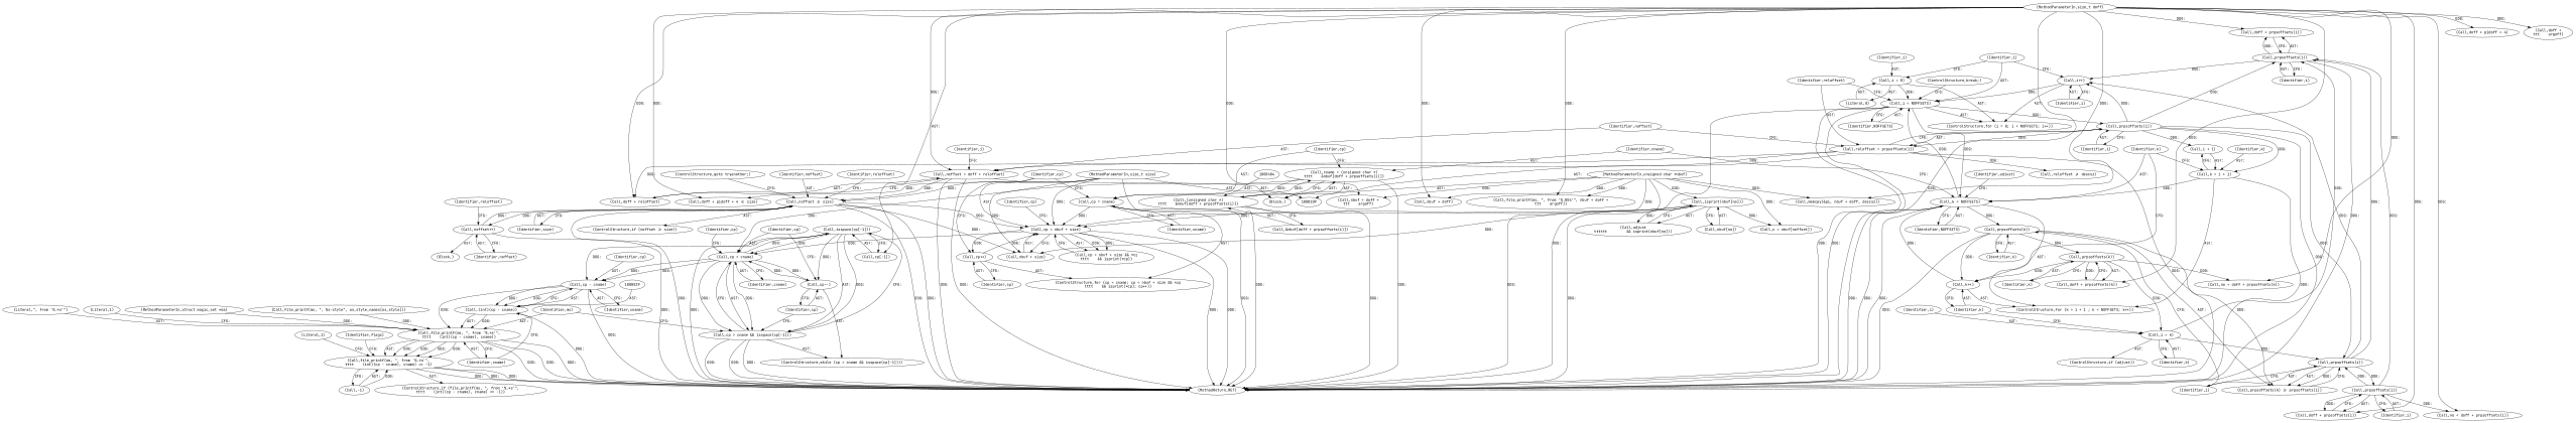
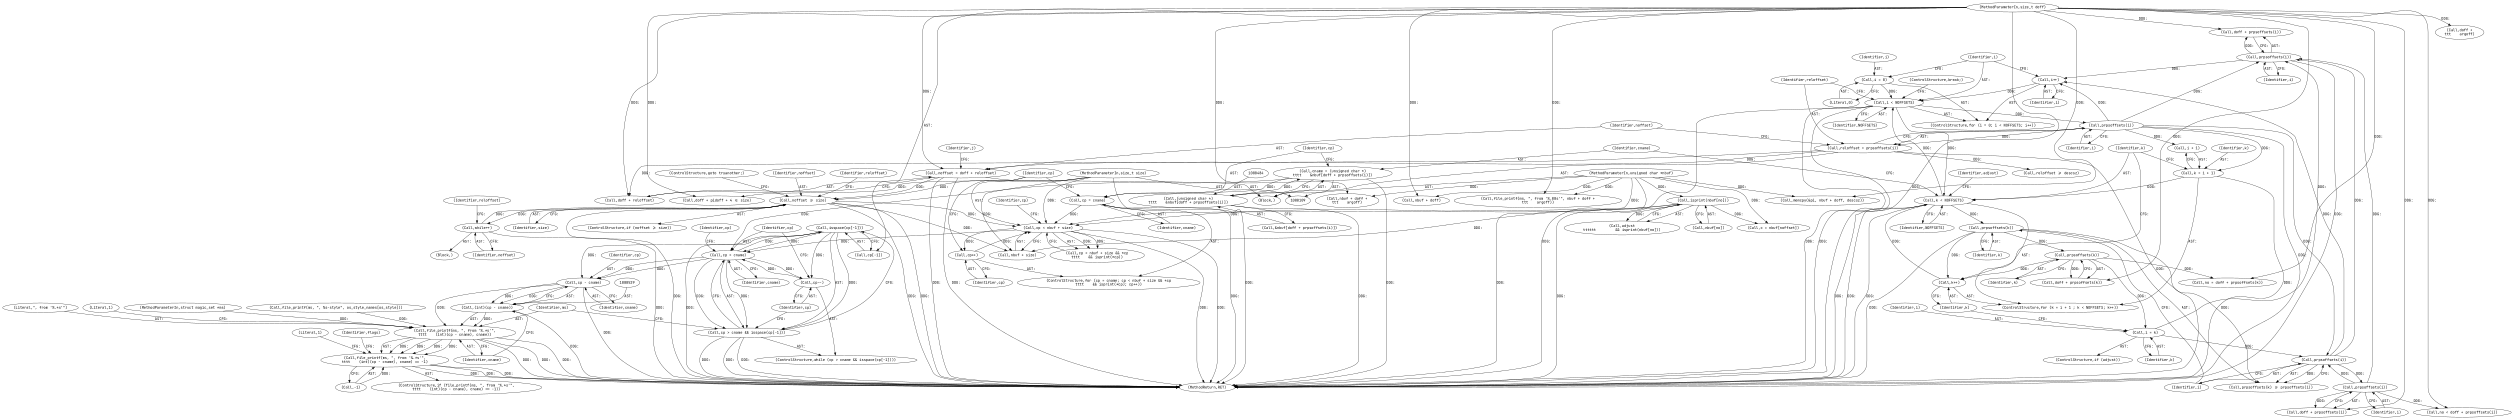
  digraph {
    fontname="JetBrains Mono"
    node [fontname="JetBrains Mono"]
    edge [fontname="JetBrains Mono"]
    n1 [label="(Call,isspace(cp[-1]))"]
    n2 [label="(Call,cp > cname)"]
    n3 [label="(Call,cp--)"]
    n4 [label="(Call,cp > cname && isspace(cp[-1]))"]
    n5 [label="(Call,cp - cname)"]
    n6 [label="(MethodReturn,RET)"]
    n7 [label="(Call,cp[-1])"]
    n8 [label="(Identifier,cname)"]
    n9 [label="(Identifier,cp)"]
    n10 [label="(ControlStructure,while (cp > cname && isspace(cp[-1])))"]
    n11 [label="(Call,(int)(cp - cname))"]
    n12 [label="(Call,file_printf(ms, \", from '%.*s'\",\n\t\t\t\t    (int)(cp - cname), cname))"]
    n13 [label="(Identifier,cname)"]
    n14 [label="(Call,cp < nbuf + size)"]
    n15 [label="(Call,cp++)"]
    n16 [label="(Call,nbuf + size)"]
    n17 [label="(Call,cp < nbuf + size && *cp\n\t\t\t\t    && isprint(*cp))"]
    n18 [label="(ControlStructure,for (cp = cname; cp < nbuf + size && *cp\n\t\t\t\t    && isprint(*cp); cp++))"]
    n19 [label="(Identifier,cp)"]
    n20 [label="(Call,cp = cname)"]
    n21 [label="(Identifier,cname)"]
    n22 [label="(Call,cname = (unsigned char *)\n\t\t\t\t    &nbuf[doff + prpsoffsets(i)])"]
    n23 [label="(Call,(unsigned char *)\n\t\t\t\t    &nbuf[doff + prpsoffsets(i)])"]
    n24 [label="(Block,)"]
    n25 [label="(Call,&nbuf[doff + prpsoffsets(i)])"]
    n26 [label="(Call,isprint(nbuf[no]))"]
    n27 [label="(Call,nbuf[no])"]
    n28 [label="(Call,c = nbuf[noffset])"]
    n29 [label="(Call,adjust\n\t\t\t\t\t\t         && isprint(nbuf[no]))"]
    n30 [label="(MethodParameterIn,unsigned char *nbuf)"]
    n31 [label="(Call,file_printf(ms, \", from '%.80s'\", nbuf + doff +\n\t\t\t    argoff))"]
    n32 [label="(Call,nbuf + doff +\n\t\t\t    argoff)"]
    n33 [label="(Call,nbuf + doff)"]
    n34 [label="(Call,memcpy(&pi, nbuf + doff, descsz))"]
    1000109
    n36 [label="(Call,noffset >= size)"]
-   n37 [label="(Call,noffset++)"]
+   n37 [label="(Call,while++)"]
    n38 [label="(Identifier,size)"]
    n39 [label="(ControlStructure,if (noffset >= size))"]
    n40 [label="(Identifier,noffset)"]
    n41 [label="(Block,)"]
    n42 [label="(Call,noffset = doff + reloffset)"]
    n43 [label="(Call,doff + reloffset)"]
    n44 [label="(MethodParameterIn,size_t doff)"]
    n45 [label="(Call,no = doff + prpsoffsets(k))"]
    n46 [label="(Call,doff + prpsoffsets(i))"]
    n47 [label="(Call,doff + pidoff + 4 <= size)"]
-   n48 [label="(Call,doff + pidoff + 4)"]
    n49 [label="(Call,doff +\n\t\t\t    argoff)"]
    n50 [label="(Call,no < doff + prpsoffsets(i))"]
    n51 [label="(Call,doff + prpsoffsets(k))"]
    n52 [label="(Call,doff + prpsoffsets(i))"]
    n53 [label="(Call,prpsoffsets(i))"]
    n54 [label="(Call,prpsoffsets(k))"]
    n55 [label="(Call,prpsoffsets(i))"]
    n56 [label="(Call,reloffset = prpsoffsets(i))"]
    n57 [label="(Call,prpsoffsets(i))"]
    n58 [label="(Call,reloffset >= descsz)"]
    n59 [label="(Call,i++)"]
    n60 [label="(Call,prpsoffsets(i))"]
    n61 [label="(Call,k = i + 1)"]
    n62 [label="(Call,i + 1)"]
    n63 [label="(Identifier,i)"]
    n64 [label="(Call,i < NOFFSETS)"]
    n65 [label="(ControlStructure,for (i = 0; i < NOFFSETS; i++))"]
    n66 [label="(Identifier,i)"]
    n67 [label="(Identifier,i)"]
    n68 [label="(Identifier,i)"]
    n69 [label="(Call,prpsoffsets(k) >= prpsoffsets(i))"]
    n70 [label="(Call,k < NOFFSETS)"]
    n71 [label="(ControlStructure,for (k = i + 1 ; k < NOFFSETS; k++))"]
    n72 [label="(Identifier,NOFFSETS)"]
    n73 [label="(Call,prpsoffsets(k))"]
    n74 [label="(Identifier,NOFFSETS)"]
    n75 [label="(Identifier,i)"]
    n76 [label="(Call,i = k)"]
    n77 [label="(Identifier,k)"]
    n78 [label="(ControlStructure,if (adjust))"]
    n79 [label="(Call,k++)"]
    n80 [label="(Identifier,k)"]
    n81 [label="(Identifier,k)"]
    n82 [label="(Identifier,k)"]
    n83 [label="(Call,i = 0)"]
    n84 [label="(Literal,0)"]
    n85 [label="(MethodParameterIn,size_t size)"]
    n86 [label="(Call,file_printf(ms, \", from '%.*s'\",\n\t\t\t\t    (int)(cp - cname), cname) == -1)"]
    n87 [label="(Identifier,cname)"]
    n88 [label="(Call,-1)"]
    n89 [label="(ControlStructure,if (file_printf(ms, \", from '%.*s'\",\n\t\t\t\t    (int)(cp - cname), cname) == -1))"]
    n90 [label="(Identifier,i)"]
    n91 [label="(Identifier,noffset)"]
    n92 [label="(Literal,1)"]
    n93 [label="(Literal,1)"]
    n94 [label="(MethodParameterIn,struct magic_set *ms)"]
    n95 [label="(Identifier,k)"]
    n96 [label="(Identifier,cp)"]
    n97 [label="(Identifier,reloffset)"]
    n98 [label="(Identifier,ms)"]
    n99 [label="(Identifier,i)"]
    n100 [label="(Identifier,cp)"]
    n101 [label="(ControlStructure,break;)"]
    n102 [label="(Identifier,reloffset)"]
    n103 [label="(Identifier,noffset)"]
    n104 [label="(Call,file_printf(ms, \", %s-style\", os_style_names[os_style]))"]
    n105 [label="(Identifier,reloffset)"]
    n106 [label="(Identifier,cp)"]
    n107 [label="(Identifier,adjust)"]
    n108 [label="(Identifier,cname)"]
    n109 [label="(Identifier,flags)"]
    n110 [label="(ControlStructure,goto tryanother;)"]
    n111 [label="(Identifier,i)"]
    n112 [label="(Identifier,cp)"]
    n113 [label="(Identifier,cp)"]
    n114 [label="(Identifier,j)"]
    n115 [label="(Literal,\", from '%.*s'\")"]
    n116 [label="(Identifier,k)"]
    n117 [label="(Identifier,cp)"]
    1000484
    1000529
    n1 -> n2 [label="DDG: "]
    n1 -> n3 [label="DDG: "]
    n1 -> n4 [label="AST: "]
    n1 -> n4 [label="DDG: "]
    n1 -> n5 [label="DDG: "]
    n1 -> n6 [label="DDG: "]
    n1 -> n7 [label="CFG: "]
    n2 -> n1 [label="DDG: "]
    n2 -> n3 [label="DDG: "]
    n2 -> n4 [label="AST: "]
    n2 -> n4 [label="DDG: "]
    n2 -> n4 [label="DDG: "]
    n2 -> n5 [label="DDG: "]
    n2 -> n5 [label="DDG: "]
    n2 -> n8 [label="CFG: "]
    n3 -> n2 [label="DDG: "]
    n3 -> n9 [label="CFG: "]
    n3 -> n10 [label="AST: "]
    n4 -> n1 [label="CFG: "]
    n4 -> n2 [label="CFG: "]
    n4 -> n6 [label="DDG: "]
    n4 -> n6 [label="DDG: "]
    n4 -> n6 [label="DDG: "]
    n4 -> n10 [label="AST: "]
    n5 -> n6 [label="DDG: "]
    n5 -> n11 [label="AST: "]
    n5 -> n11 [label="DDG: "]
    n5 -> n11 [label="DDG: "]
    n5 -> n12 [label="DDG: "]
    n5 -> n13 [label="CFG: "]
    n7 -> n1 [label="AST: "]
    n8 -> n2 [label="AST: "]
    n9 -> n3 [label="AST: "]
    n9 -> n4 [label="CFG: "]
    n11 -> n5 [label="CFG: "]
    n11 -> n6 [label="DDG: "]
    n11 -> n12 [label="AST: "]
    n11 -> n12 [label="DDG: "]
    n12 -> n6 [label="DDG: "]
    n12 -> n6 [label="DDG: "]
    n12 -> n6 [label="DDG: "]
    n12 -> n86 [label="AST: "]
    n12 -> n86 [label="DDG: "]
    n12 -> n86 [label="DDG: "]
    n12 -> n86 [label="DDG: "]
    n12 -> n86 [label="DDG: "]
    n12 -> n87 [label="CFG: "]
    n13 -> n5 [label="AST: "]
    n14 -> n2 [label="DDG: "]
    n14 -> n6 [label="DDG: "]
    n14 -> n6 [label="DDG: "]
    n14 -> n15 [label="DDG: "]
    n14 -> n16 [label="CFG: "]
    n14 -> n17 [label="AST: "]
    n14 -> n17 [label="DDG: "]
    n14 -> n17 [label="DDG: "]
    n15 -> n14 [label="DDG: "]
    n15 -> n18 [label="AST: "]
    n15 -> n19 [label="CFG: "]
    n16 -> n14 [label="AST: "]
    n17 -> n14 [label="CFG: "]
    n19 -> n15 [label="AST: "]
    n20 -> n6 [label="DDG: "]
    n20 -> n14 [label="DDG: "]
    n20 -> n18 [label="AST: "]
    n20 -> n21 [label="CFG: "]
    n21 -> n20 [label="AST: "]
    n22 -> n2 [label="DDG: "]
    n22 -> n6 [label="DDG: "]
    n22 -> n20 [label="DDG: "]
    n22 -> n23 [label="CFG: "]
    n22 -> n24 [label="AST: "]
    n23 -> n6 [label="DDG: "]
    n23 -> n22 [label="AST: "]
    n23 -> n22 [label="DDG: "]
    n23 -> n25 [label="CFG: "]
    n25 -> n23 [label="AST: "]
    n26 -> n6 [label="DDG: "]
    n26 -> n14 [label="DDG: "]
    n26 -> n16 [label="DDG: "]
    n26 -> n27 [label="CFG: "]
    n26 -> n28 [label="DDG: "]
    n26 -> n29 [label="AST: "]
    n26 -> n29 [label="DDG: "]
    n27 -> n26 [label="AST: "]
    n29 -> n26 [label="CFG: "]
    n30 -> n6 [label="DDG: "]
    n30 -> n14 [label="DDG: "]
    n30 -> n26 [label="DDG: "]
    n30 -> n28 [label="DDG: "]
    n30 -> n31 [label="DDG: "]
    n30 -> n32 [label="DDG: "]
    n30 -> n33 [label="DDG: "]
    n30 -> n34 [label="DDG: "]
    n30 -> 1000109 [label="AST: "]
    n36 -> n6 [label="DDG: "]
    n36 -> n6 [label="DDG: "]
    n36 -> n6 [label="DDG: "]
    n36 -> n14 [label="DDG: "]
    n36 -> n16 [label="DDG: "]
    n36 -> n37 [label="DDG: "]
    n36 -> n38 [label="CFG: "]
    n36 -> n39 [label="AST: "]
    n37 -> n6 [label="DDG: "]
    n37 -> n36 [label="DDG: "]
    n37 -> n40 [label="CFG: "]
    n37 -> n41 [label="AST: "]
    n38 -> n36 [label="AST: "]
    n40 -> n37 [label="AST: "]
    n42 -> n6 [label="DDG: "]
    n42 -> n6 [label="DDG: "]
    n42 -> n24 [label="AST: "]
    n42 -> n36 [label="DDG: "]
    n42 -> n43 [label="CFG: "]
    n43 -> n42 [label="AST: "]
    n44 -> n6 [label="DDG: "]
    n44 -> n7 [label="AST: "]
    n44 -> n31 [label="DDG: "]
    n44 -> n32 [label="DDG: "]
    n44 -> n33 [label="DDG: "]
    n44 -> n34 [label="DDG: "]
    n44 -> n42 [label="DDG: "]
    n44 -> n43 [label="DDG: "]
    n44 -> n45 [label="DDG: "]
    n44 -> n46 [label="DDG: "]
    n44 -> n47 [label="DDG: "]
-   n44 -> n48 [label="DDG: "]
    n44 -> n49 [label="DDG: "]
    n44 -> n50 [label="DDG: "]
    n44 -> n51 [label="DDG: "]
    n44 -> n52 [label="DDG: "]
    n46 -> n53 [label="CFG: "]
    n51 -> n54 [label="CFG: "]
    n52 -> n55 [label="CFG: "]
    n53 -> n6 [label="DDG: "]
    n53 -> n46 [label="AST: "]
    n53 -> n46 [label="DDG: "]
    n53 -> n59 [label="DDG: "]
    n53 -> n67 [label="CFG: "]
    n54 -> n45 [label="DDG: "]
    n54 -> n51 [label="AST: "]
    n54 -> n51 [label="DDG: "]
    n54 -> n76 [label="DDG: "]
    n54 -> n79 [label="DDG: "]
    n54 -> n80 [label="CFG: "]
    n55 -> n50 [label="DDG: "]
    n55 -> n52 [label="AST: "]
    n55 -> n52 [label="DDG: "]
    n55 -> n53 [label="DDG: "]
    n55 -> n60 [label="DDG: "]
    n55 -> n75 [label="CFG: "]
    n56 -> n6 [label="DDG: "]
    n56 -> n24 [label="AST: "]
    n56 -> n42 [label="DDG: "]
    n56 -> n43 [label="DDG: "]
    n56 -> n57 [label="CFG: "]
    n56 -> n58 [label="DDG: "]
    n57 -> n6 [label="DDG: "]
    n57 -> n53 [label="DDG: "]
    n57 -> n56 [label="AST: "]
    n57 -> n56 [label="DDG: "]
    n57 -> n59 [label="DDG: "]
    n57 -> n60 [label="DDG: "]
    n57 -> n61 [label="DDG: "]
    n57 -> n62 [label="DDG: "]
    n57 -> n63 [label="CFG: "]
    n59 -> n64 [label="DDG: "]
    n59 -> n65 [label="AST: "]
    n59 -> n66 [label="CFG: "]
    n60 -> n53 [label="DDG: "]
    n60 -> n55 [label="DDG: "]
    n60 -> n59 [label="DDG: "]
    n60 -> n68 [label="CFG: "]
    n60 -> n69 [label="AST: "]
    n60 -> n69 [label="DDG: "]
    n61 -> n6 [label="DDG: "]
    n61 -> n62 [label="CFG: "]
    n61 -> n70 [label="DDG: "]
    n61 -> n71 [label="AST: "]
    n62 -> n61 [label="AST: "]
    n63 -> n57 [label="AST: "]
    n64 -> n6 [label="DDG: "]
    n64 -> n6 [label="DDG: "]
    n64 -> n6 [label="DDG: "]
    n64 -> n57 [label="DDG: "]
    n64 -> n65 [label="AST: "]
    n64 -> n70 [label="DDG: "]
    n64 -> n72 [label="CFG: "]
    n66 -> n59 [label="AST: "]
    n67 -> n53 [label="AST: "]
    n68 -> n60 [label="AST: "]
    n68 -> n73 [label="CFG: "]
    n69 -> n60 [label="CFG: "]
    n70 -> n6 [label="DDG: "]
    n70 -> n6 [label="DDG: "]
    n70 -> n6 [label="DDG: "]
    n70 -> n64 [label="DDG: "]
    n70 -> n71 [label="AST: "]
    n70 -> n73 [label="DDG: "]
    n70 -> n74 [label="CFG: "]
    n72 -> n64 [label="AST: "]
    n73 -> n6 [label="DDG: "]
    n73 -> n54 [label="DDG: "]
    n73 -> n69 [label="AST: "]
    n73 -> n69 [label="DDG: "]
    n73 -> n79 [label="DDG: "]
    n73 -> n82 [label="CFG: "]
    n74 -> n70 [label="AST: "]
    n75 -> n55 [label="AST: "]
    n76 -> n53 [label="DDG: "]
    n76 -> n60 [label="DDG: "]
    n76 -> n77 [label="CFG: "]
    n76 -> n78 [label="AST: "]
    n77 -> n76 [label="AST: "]
    n79 -> n70 [label="DDG: "]
    n79 -> n71 [label="AST: "]
    n79 -> n81 [label="CFG: "]
    n80 -> n54 [label="AST: "]
    n81 -> n76 [label="CFG: "]
    n81 -> n79 [label="AST: "]
    n82 -> n73 [label="AST: "]
    n83 -> n64 [label="DDG: "]
    n83 -> n65 [label="AST: "]
-   n83 -> n84 [label="AST: "]
+   n83 -> n84 [label="CFG: "]
    n84 -> n83 [label="AST: "]
    n85 -> n6 [label="DDG: "]
    n85 -> n14 [label="DDG: "]
    n85 -> n16 [label="DDG: "]
    n85 -> 1000109 [label="AST: "]
    n85 -> n36 [label="DDG: "]
    n85 -> n47 [label="DDG: "]
    n86 -> n6 [label="DDG: "]
    n86 -> n6 [label="DDG: "]
    n86 -> n6 [label="DDG: "]
    n86 -> n88 [label="CFG: "]
    n86 -> n89 [label="AST: "]
    n87 -> n11 [label="CFG: "]
    n87 -> n12 [label="AST: "]
    n88 -> n86 [label="AST: "]
    n88 -> n86 [label="DDG: "]
    n90 -> n83 [label="AST: "]
    n91 -> n42 [label="AST: "]
    n91 -> n56 [label="CFG: "]
    n92 -> n12 [label="CFG: "]
    n93 -> n86 [label="CFG: "]
    n94 -> n12 [label="DDG: "]
    n95 -> n61 [label="AST: "]
    n96 -> n2 [label="AST: "]
    n96 -> n3 [label="CFG: "]
    n97 -> n37 [label="CFG: "]
    n98 -> n4 [label="CFG: "]
    n98 -> n12 [label="AST: "]
    n99 -> n76 [label="AST: "]
    n100 -> n14 [label="CFG: "]
    n101 -> n64 [label="CFG: "]
    n102 -> n56 [label="AST: "]
    n102 -> n64 [label="CFG: "]
    n103 -> n36 [label="AST: "]
    n104 -> n12 [label="DDG: "]
    n105 -> n36 [label="CFG: "]
    n106 -> n14 [label="AST: "]
    n106 -> n15 [label="CFG: "]
    n106 -> n20 [label="CFG: "]
    n107 -> n70 [label="CFG: "]
    n108 -> n22 [label="AST: "]
    n108 -> n70 [label="CFG: "]
    n109 -> n86 [label="CFG: "]
    n110 -> n36 [label="CFG: "]
    n111 -> n59 [label="CFG: "]
    n111 -> n64 [label="AST: "]
    n111 -> n83 [label="CFG: "]
    n112 -> n2 [label="CFG: "]
    n113 -> n5 [label="AST: "]
    n114 -> n42 [label="CFG: "]
    n115 -> n12 [label="AST: "]
    n116 -> n61 [label="CFG: "]
    n116 -> n70 [label="AST: "]
    n116 -> n79 [label="CFG: "]
    n117 -> n20 [label="AST: "]
    n117 -> n22 [label="CFG: "]
    1000484 -> n23 [label="AST: "]
    1000529 -> n11 [label="AST: "]
  }
